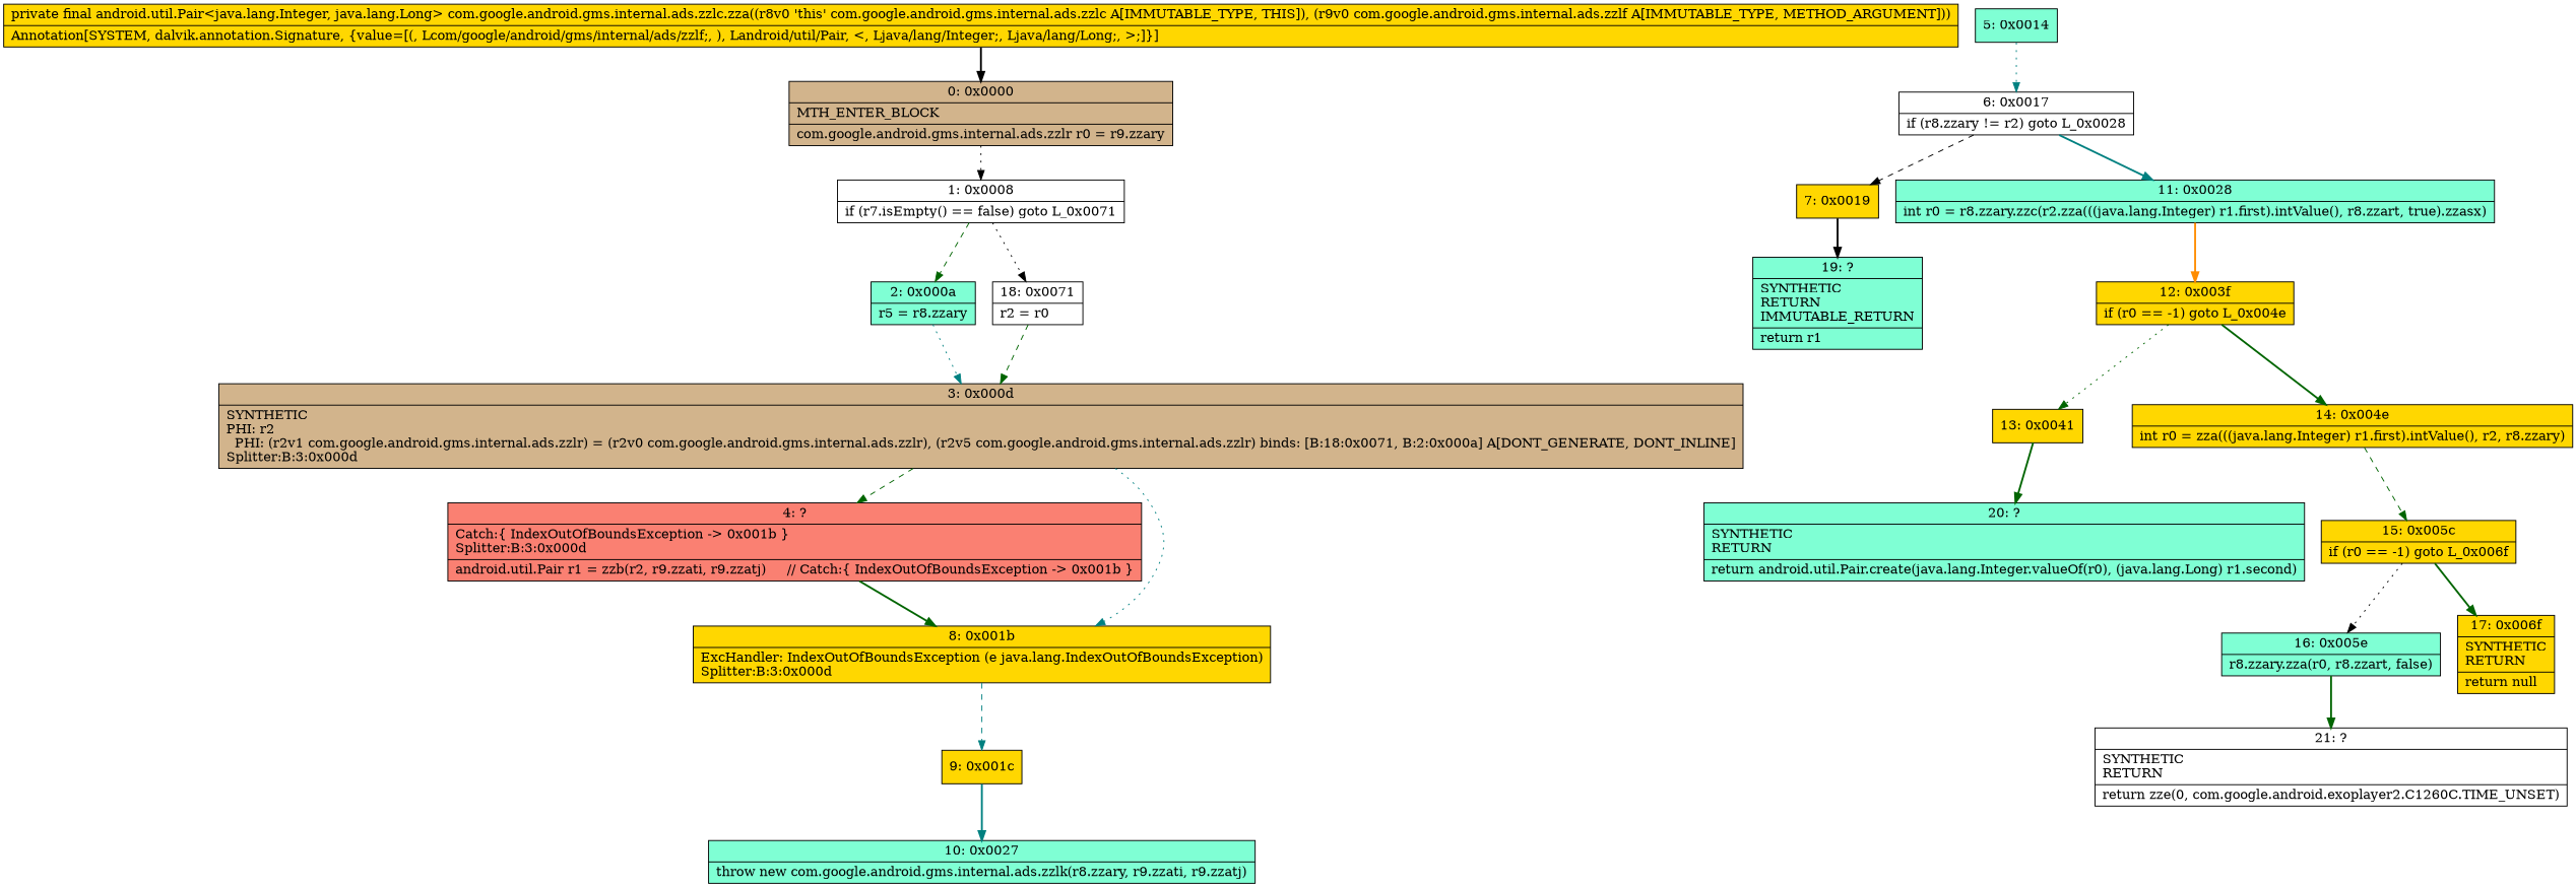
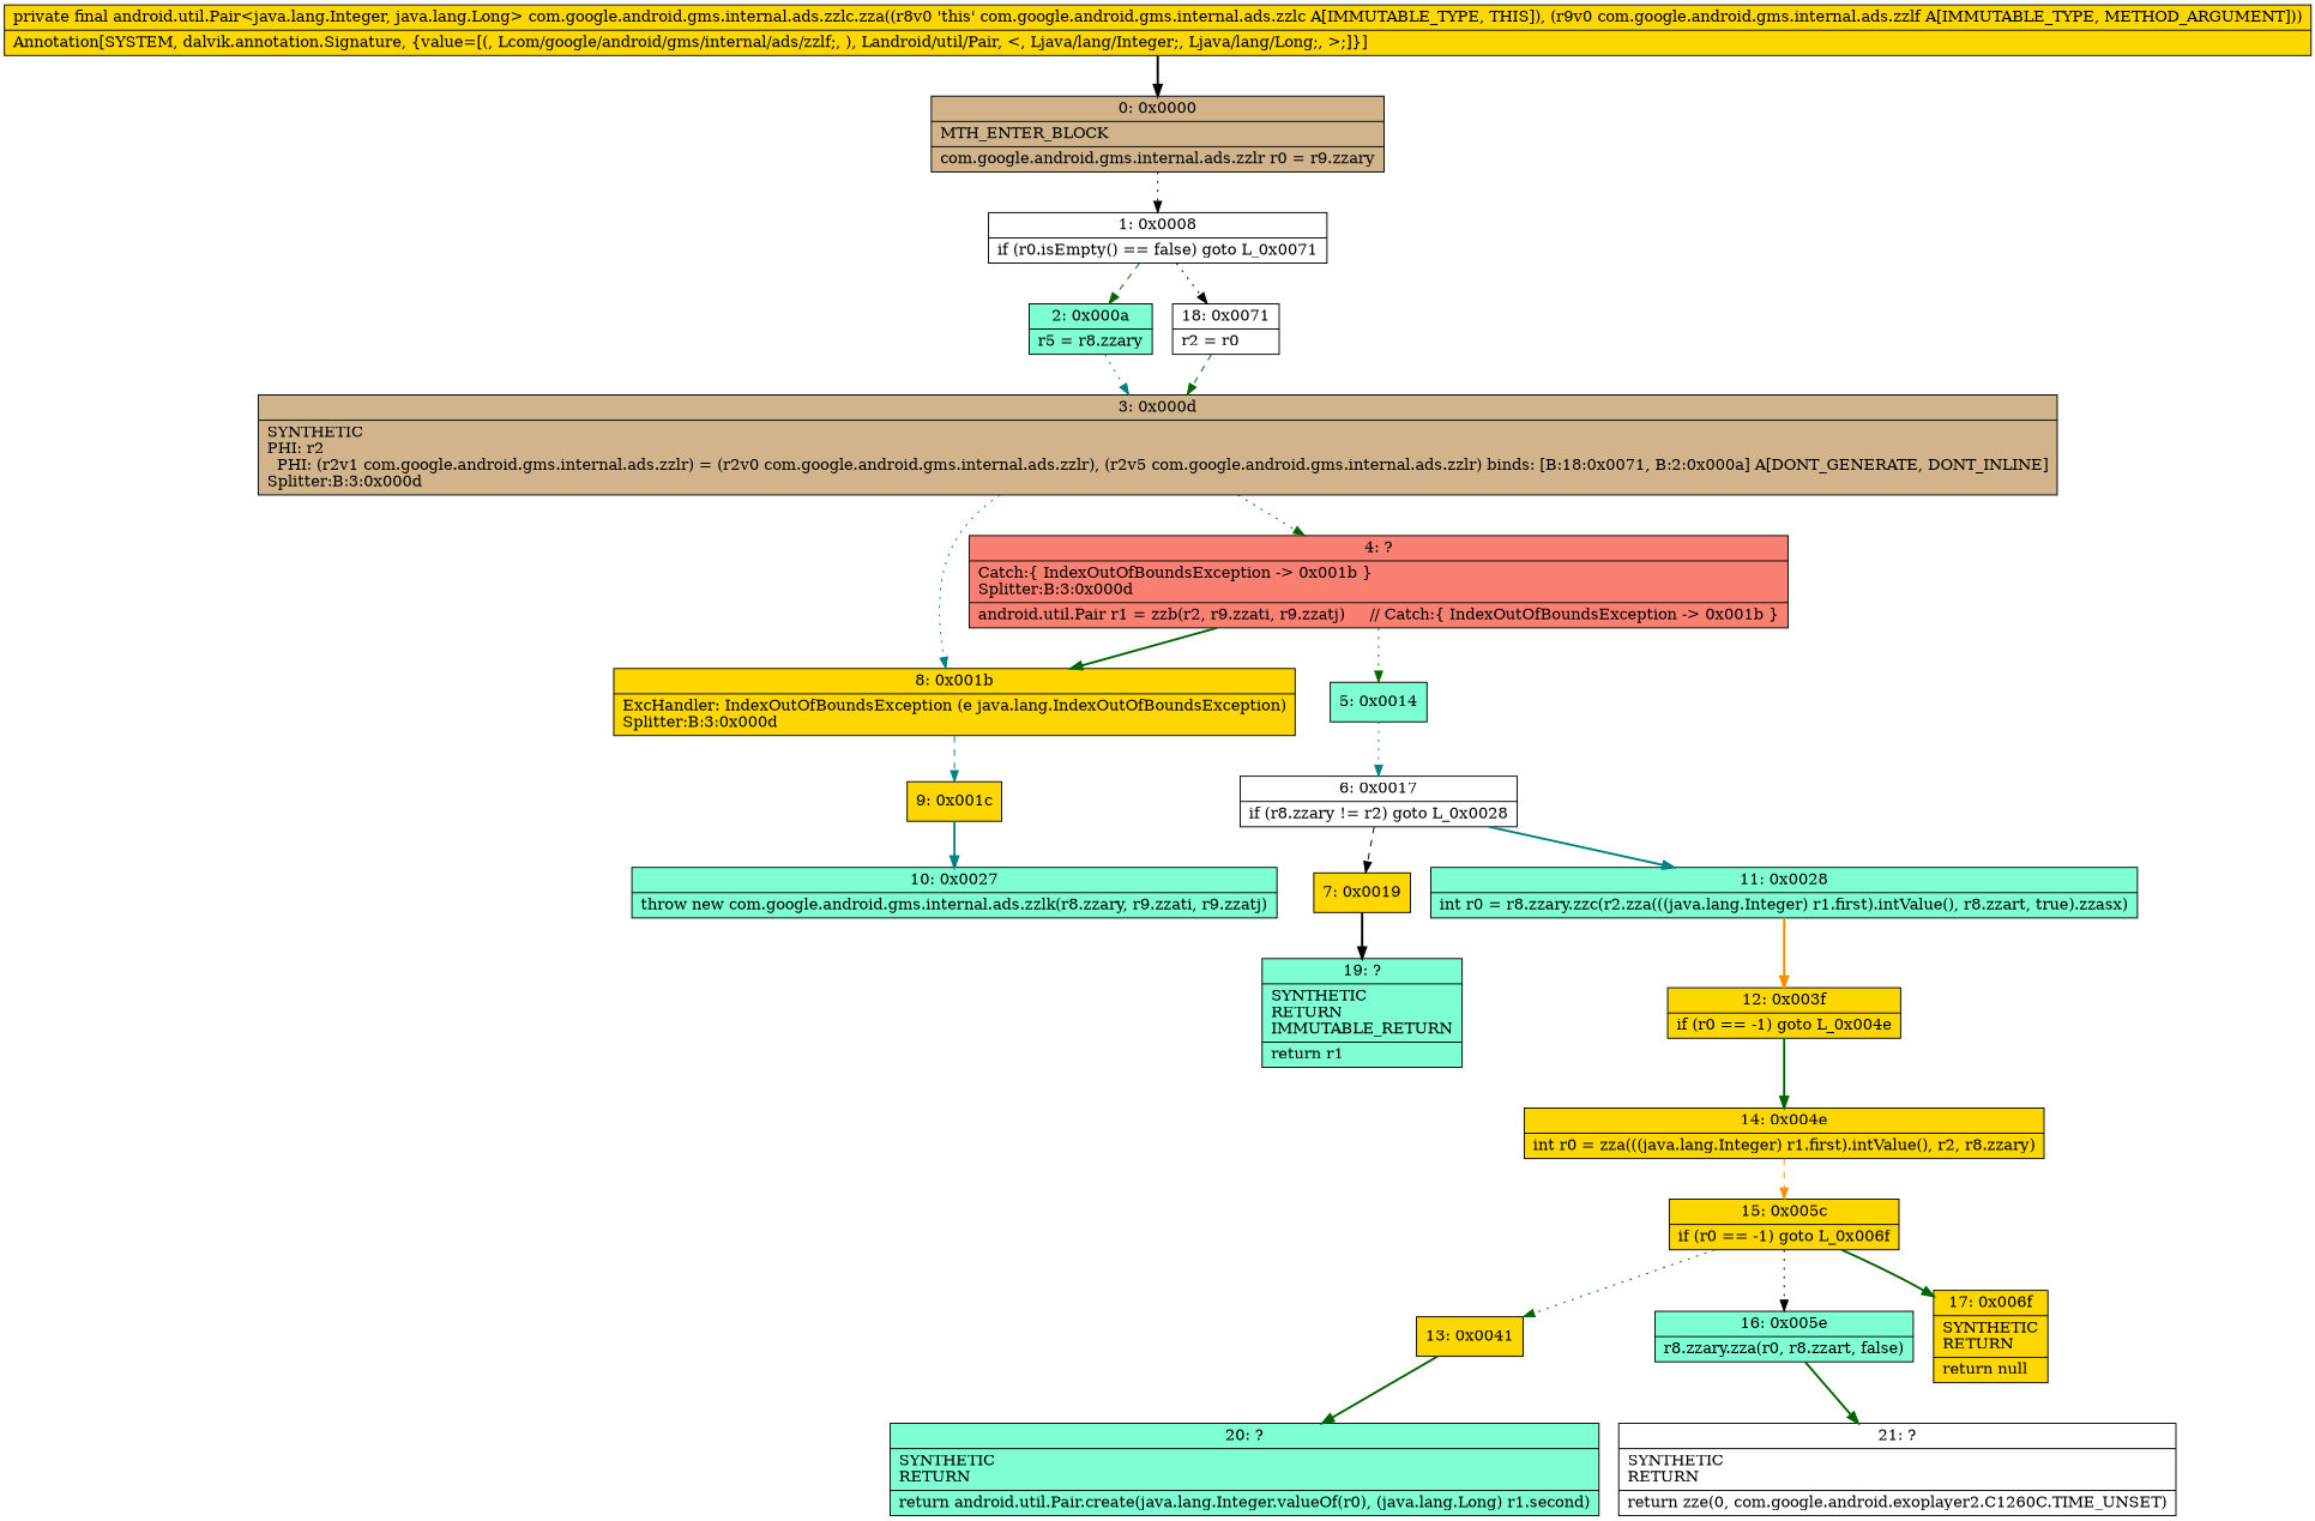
  digraph {
    node [fillcolor=gold shape=record style=filled]
    edge [color=darkgreen style=bold]
    n1 [fillcolor=tan label="{0\:\ 0x0000|MTH_ENTER_BLOCK\l|com.google.android.gms.internal.ads.zzlr r0 = r9.zzary\l}"]
-   n2 [fillcolor=white label="{1\:\ 0x0008|if (r7.isEmpty() == false) goto L_0x0071\l}"]
+   n2 [fillcolor=white label="{1\:\ 0x0008|if (r0.isEmpty() == false) goto L_0x0071\l}"]
    n3 [fillcolor=aquamarine label="{2\:\ 0x000a|r5 = r8.zzary\l}"]
    n4 [fillcolor=white label="{18\:\ 0x0071|r2 = r0\l}"]
    n5 [fillcolor=tan label="{3\:\ 0x000d|SYNTHETIC\lPHI: r2 \l  PHI: (r2v1 com.google.android.gms.internal.ads.zzlr) = (r2v0 com.google.android.gms.internal.ads.zzlr), (r2v5 com.google.android.gms.internal.ads.zzlr) binds: [B:18:0x0071, B:2:0x000a] A[DONT_GENERATE, DONT_INLINE]\lSplitter:B:3:0x000d\l}"]
    n6 [fillcolor=salmon label="{4\:\ ?|Catch:\{ IndexOutOfBoundsException \-\> 0x001b \}\lSplitter:B:3:0x000d\l|android.util.Pair r1 = zzb(r2, r9.zzati, r9.zzatj)     \/\/ Catch:\{ IndexOutOfBoundsException \-\> 0x001b \}\l}"]
    n7 [label="{8\:\ 0x001b|ExcHandler: IndexOutOfBoundsException (e java.lang.IndexOutOfBoundsException)\lSplitter:B:3:0x000d\l}"]
    n8 [fillcolor=aquamarine label="{5\:\ 0x0014}"]
    n9 [label="{9\:\ 0x001c}"]
    n10 [fillcolor=white label="{6\:\ 0x0017|if (r8.zzary != r2) goto L_0x0028\l}"]
    n11 [label="{7\:\ 0x0019}"]
    n12 [fillcolor=aquamarine label="{11\:\ 0x0028|int r0 = r8.zzary.zzc(r2.zza(((java.lang.Integer) r1.first).intValue(), r8.zzart, true).zzasx)\l}"]
    n13 [fillcolor=aquamarine label="{19\:\ ?|SYNTHETIC\lRETURN\lIMMUTABLE_RETURN\l|return r1\l}"]
    n14 [label="{12\:\ 0x003f|if (r0 == \-1) goto L_0x004e\l}"]
    n15 [fillcolor=aquamarine label="{10\:\ 0x0027|throw new com.google.android.gms.internal.ads.zzlk(r8.zzary, r9.zzati, r9.zzatj)\l}"]
    n16 [label="{13\:\ 0x0041}"]
    n17 [label="{14\:\ 0x004e|int r0 = zza(((java.lang.Integer) r1.first).intValue(), r2, r8.zzary)\l}"]
    n18 [fillcolor=aquamarine label="{20\:\ ?|SYNTHETIC\lRETURN\l|return android.util.Pair.create(java.lang.Integer.valueOf(r0), (java.lang.Long) r1.second)\l}"]
    n19 [label="{15\:\ 0x005c|if (r0 == \-1) goto L_0x006f\l}"]
    n20 [fillcolor=aquamarine label="{16\:\ 0x005e|r8.zzary.zza(r0, r8.zzart, false)\l}"]
    n21 [label="{17\:\ 0x006f|SYNTHETIC\lRETURN\l|return null\l}"]
    n22 [fillcolor=white label="{21\:\ ?|SYNTHETIC\lRETURN\l|return zze(0, com.google.android.exoplayer2.C1260C.TIME_UNSET)\l}"]
    n23 [label="{private final android.util.Pair\<java.lang.Integer, java.lang.Long\> com.google.android.gms.internal.ads.zzlc.zza((r8v0 'this' com.google.android.gms.internal.ads.zzlc A[IMMUTABLE_TYPE, THIS]), (r9v0 com.google.android.gms.internal.ads.zzlf A[IMMUTABLE_TYPE, METHOD_ARGUMENT]))  | Annotation[SYSTEM, dalvik.annotation.Signature, \{value=[(, Lcom\/google\/android\/gms\/internal\/ads\/zzlf;, ), Landroid\/util\/Pair, \<, Ljava\/lang\/Integer;, Ljava\/lang\/Long;, \>;]\}]\l}"]
    n1 -> n2 [color=black style=dotted]
    n2 -> n3 [style=dashed]
    n2 -> n4 [color=black style=dotted]
    n3 -> n5 [color=teal style=dotted]
    n4 -> n5 [style=dashed]
-   n5 -> n6 [style=dashed]
+   n5 -> n6 [style=dotted]
    n5 -> n7 [color=teal style=dotted]
    n6 -> n7
+   n6 -> n8 [style=dotted]
    n7 -> n9 [color=teal style=dashed]
    n8 -> n10 [color=teal style=dotted]
    n9 -> n15 [color=teal]
    n10 -> n11 [color=black style=dashed]
    n10 -> n12 [color=teal]
    n11 -> n13 [color=black]
    n12 -> n14 [color=darkorange]
-   n14 -> n16 [style=dotted]
+   n19 -> n16 [style=dotted]
    n14 -> n17
    n16 -> n18
-   n17 -> n19 [style=dashed]
+   n17 -> n19 [color=darkorange style=dashed]
    n19 -> n20 [color=black style=dotted]
    n19 -> n21
    n20 -> n22
    n23 -> n1 [color=black]
  }
